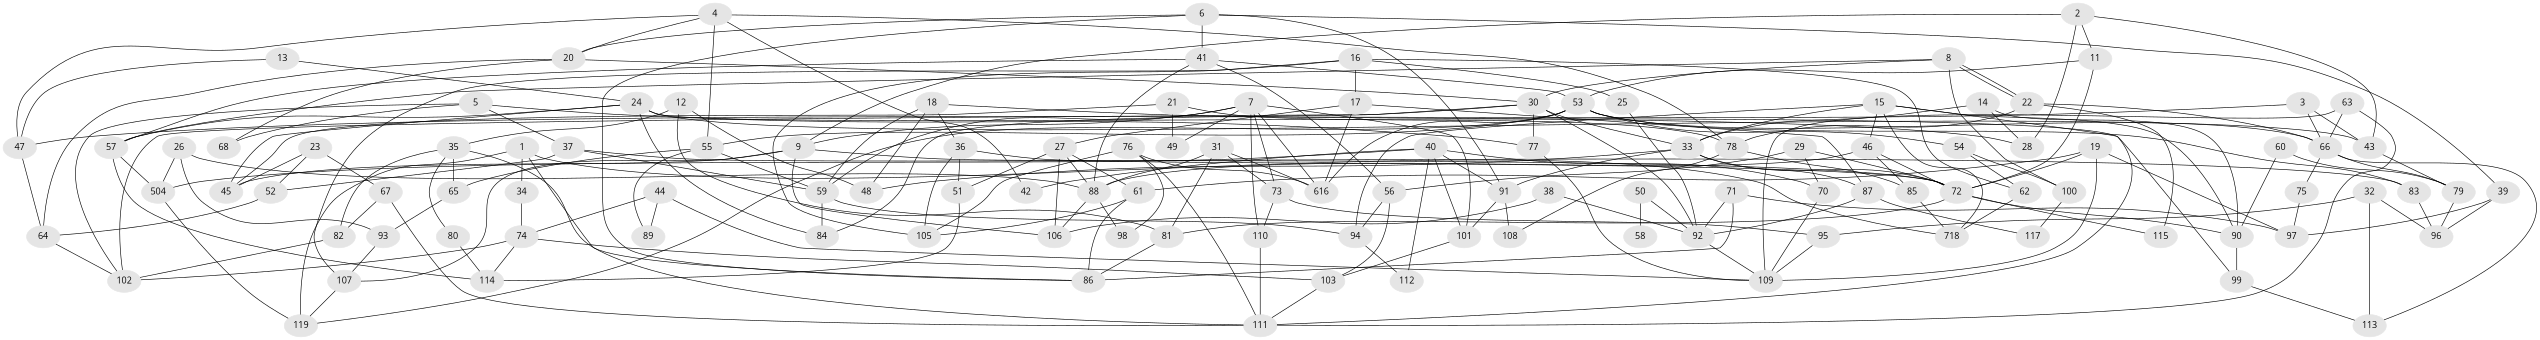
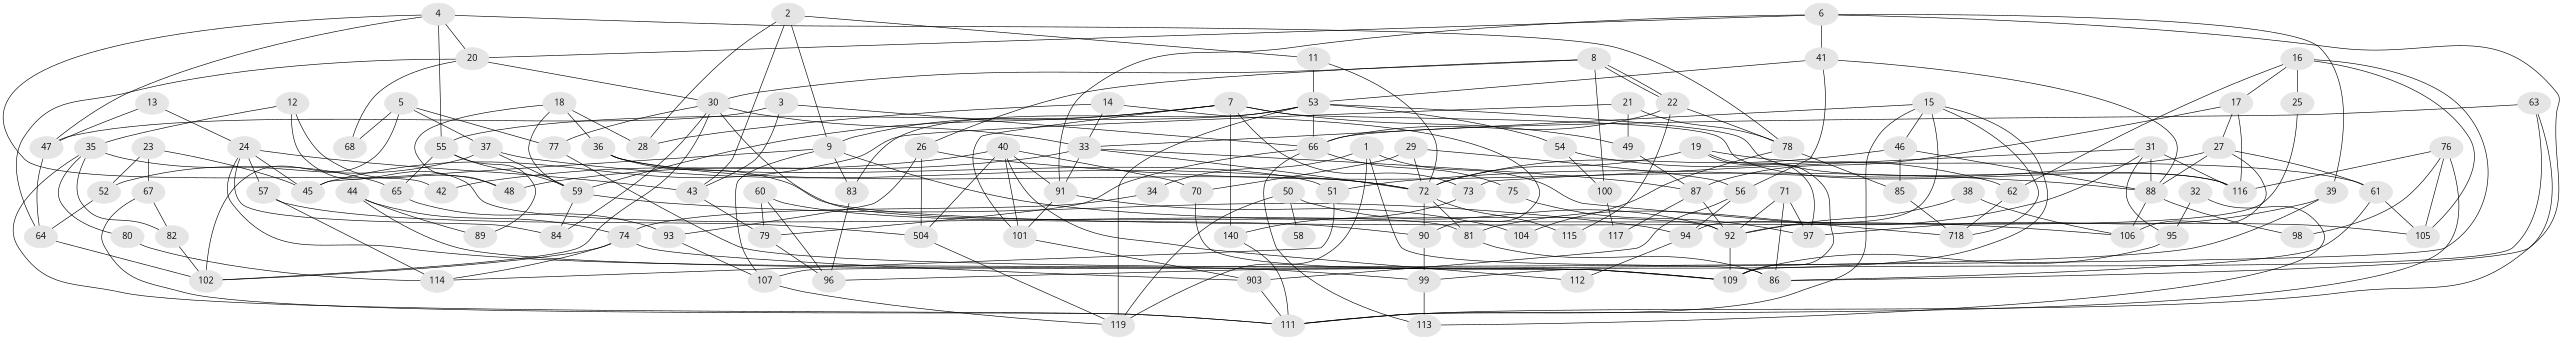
  graph {
    fontname="Open Sans"
    node [color=gray90 fontname="Open Sans" style=filled]
    edge [fontname="Open Sans"]
    1
    34
    86
    n4 [label=718]
    119
    74
    2
    9
    11
    28
    43
    45
    83
    106
    107
    53
    72
    79
    3
    47
    66
    64
    113
    75
    4
    20
    42
    55
    78
    68
    30
    59
    65
    89
    85
-   108
+   108 [label=104]
    5
    37
    77
    102
    18
    48
    36
    52
    109
    6
    39
    41
    91
    97
    96
    57
    88
    56
    101
    7
    49
    73
-   110
-   116 [label=616]
+   110 [label=140]
+   116
    87
    94
    84
    95
-   103
+   103 [label=903]
    111
    8
    22
    100
    115
    33
    92
    n73 [label=504]
    114
    117
    93
    54
    81
    90
    12
    35
    80
    82
    13
    24
    99
    14
    15
    46
    112
    16
    17
    25
    62
    105
    27
    61
    51
    19
    21
    23
    67
    26
    98
    29
    70
    31
    32
    38
    40
    44
    50
    58
    60
    63
    71
    76
    1 -- 34
    1 -- 86
    1 -- n4
    1 -- 119
    34 -- 74
    74 -- 102
    74 -- 103
    74 -- 114
    2 -- 9
    2 -- 11
    2 -- 28
    2 -- 43
    9 -- 45
    9 -- 83
    9 -- 106
    9 -- 107
    11 -- 53
    11 -- 72
    43 -- 79
    83 -- 96
    107 -- 119
    53 -- 119
    53 -- 83
    53 -- 66
    53 -- 55
    53 -- 116
    53 -- 54
    72 -- 115
    72 -- 81
    72 -- 90
    79 -- 96
    3 -- 43
    3 -- 47
    3 -- 66
    47 -- 64
    66 -- 79
    66 -- 113
    66 -- 75
    64 -- 102
    75 -- 97
    4 -- 47
    4 -- 20
    4 -- 42
    4 -- 55
    4 -- 78
    20 -- 64
    20 -- 68
    20 -- 30
    55 -- 59
    55 -- 65
    55 -- 89
    78 -- 85
    78 -- 108
    30 -- 77
    30 -- 102
    30 -- 84
    30 -- 33
    30 -- 92
    59 -- 94
    59 -- 84
    65 -- 93
    85 -- n4
    5 -- 68
    5 -- 37
    5 -- 77
    5 -- 102
    37 -- 72
    37 -- 59
    37 -- 52
    77 -- 109
    18 -- 28
    18 -- 59
    18 -- 48
    18 -- 36
    36 -- 72
    36 -- 105
    36 -- 51
    52 -- 64
    6 -- 86
    6 -- 20
    6 -- 39
    6 -- 41
    6 -- 91
    39 -- 97
    39 -- 96
    41 -- 53
-   41 -- 57
    41 -- 88
    41 -- 56
    91 -- 108
    91 -- 101
    57 -- n73
    57 -- 114
    88 -- 106
    88 -- 98
    56 -- 94
    56 -- 103
    101 -- 103
    7 -- 9
    7 -- 59
    7 -- 101
    7 -- 49
    7 -- 73
    7 -- 110
    7 -- 116
+   49 -- 87
    73 -- 110
-   73 -- 95
+   31 -- 95
    110 -- 111
    87 -- 92
    87 -- 117
    94 -- 112
    95 -- 109
    103 -- 111
    8 -- 30
-   8 -- 57
+   8 -- 26
    8 -- 22
    8 -- 22
    8 -- 100
    22 -- 66
    22 -- 78
    22 -- 115
    100 -- 117
    33 -- 72
    33 -- 48
    33 -- 91
    33 -- 87
    92 -- 109
    n73 -- 119
    93 -- 107
    54 -- 100
    54 -- 62
    81 -- 86
    90 -- 99
    12 -- 48
    12 -- 81
    12 -- 35
    35 -- 65
    35 -- 111
    35 -- 80
    35 -- 82
    80 -- 114
    82 -- 102
    13 -- 47
    13 -- 24
    24 -- 43
    24 -- 45
    24 -- 57
    24 -- 84
    24 -- 99
    99 -- 113
    14 -- 28
    14 -- 33
    14 -- 90
    15 -- n4
    15 -- 94
    15 -- 111
    15 -- 33
-   15 -- 90
+   15 -- 99
    15 -- 46
    46 -- 72
    46 -- 85
    46 -- 88
    16 -- 107
    16 -- 17
    16 -- 25
    16 -- 62
    16 -- 105
    17 -- 116
    17 -- 87
    17 -- 27
    25 -- 92
    62 -- n4
    27 -- 106
    27 -- 88
    27 -- 61
    27 -- 51
    61 -- 86
    61 -- 105
    51 -- 114
    19 -- 72
    19 -- 109
    19 -- 97
    19 -- 61
    21 -- 45
    21 -- 78
    21 -- 49
    23 -- 45
    23 -- 52
    23 -- 67
    67 -- 111
    67 -- 82
    26 -- 88
    26 -- n73
    26 -- 93
    29 -- 72
    29 -- 56
    29 -- 70
    70 -- 109
    31 -- 88
    31 -- 73
    31 -- 116
    31 -- 81
    32 -- 113
-   32 -- 96
+   60 -- 96
    32 -- 95
    38 -- 106
    38 -- 92
    40 -- 42
    40 -- 91
    40 -- 101
    40 -- n73
    40 -- 112
    40 -- 70
    44 -- 74
    44 -- 89
    44 -- 109
+   50 -- 119
    50 -- 92
    50 -- 58
    60 -- 79
    60 -- 90
    63 -- 66
    63 -- 109
    63 -- 111
    71 -- 86
    71 -- 97
    71 -- 92
    76 -- 116
    76 -- 111
    76 -- 105
    76 -- 98
  }
